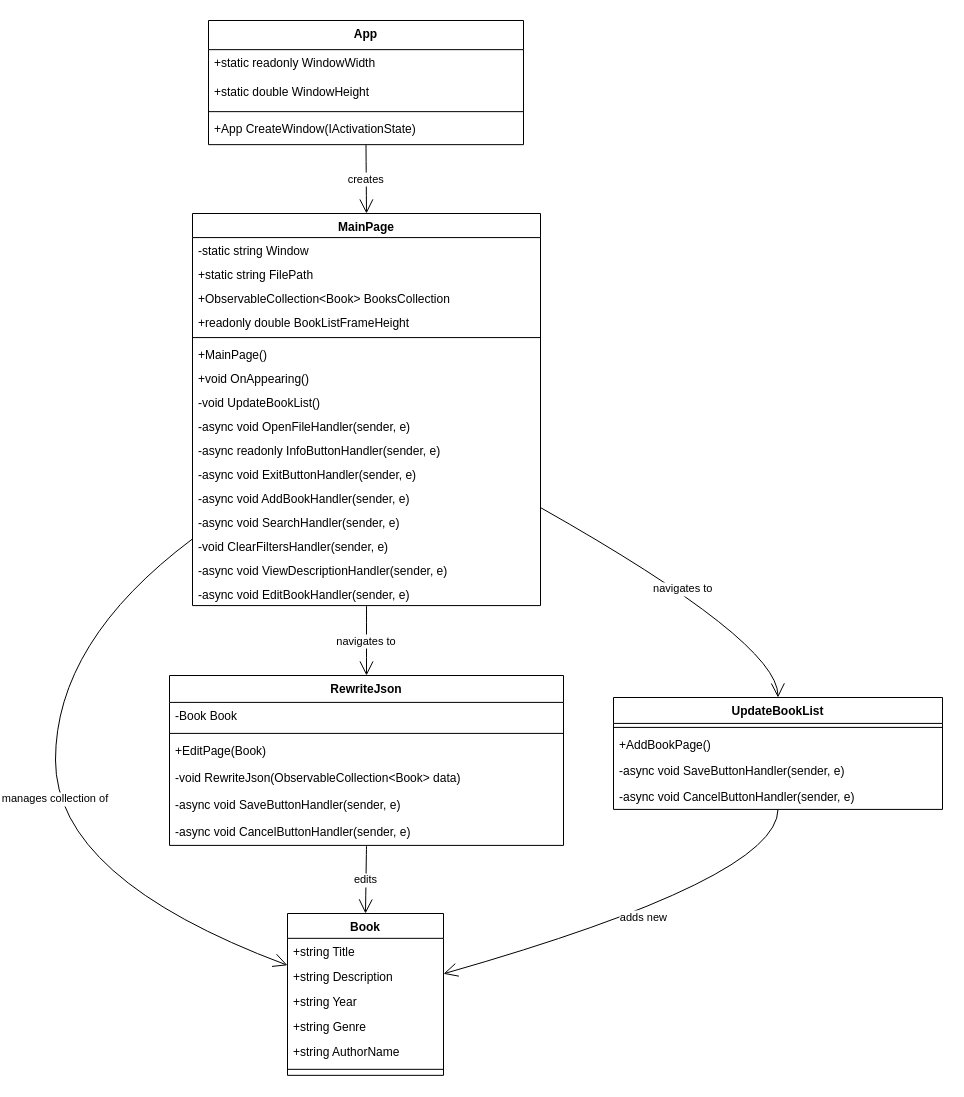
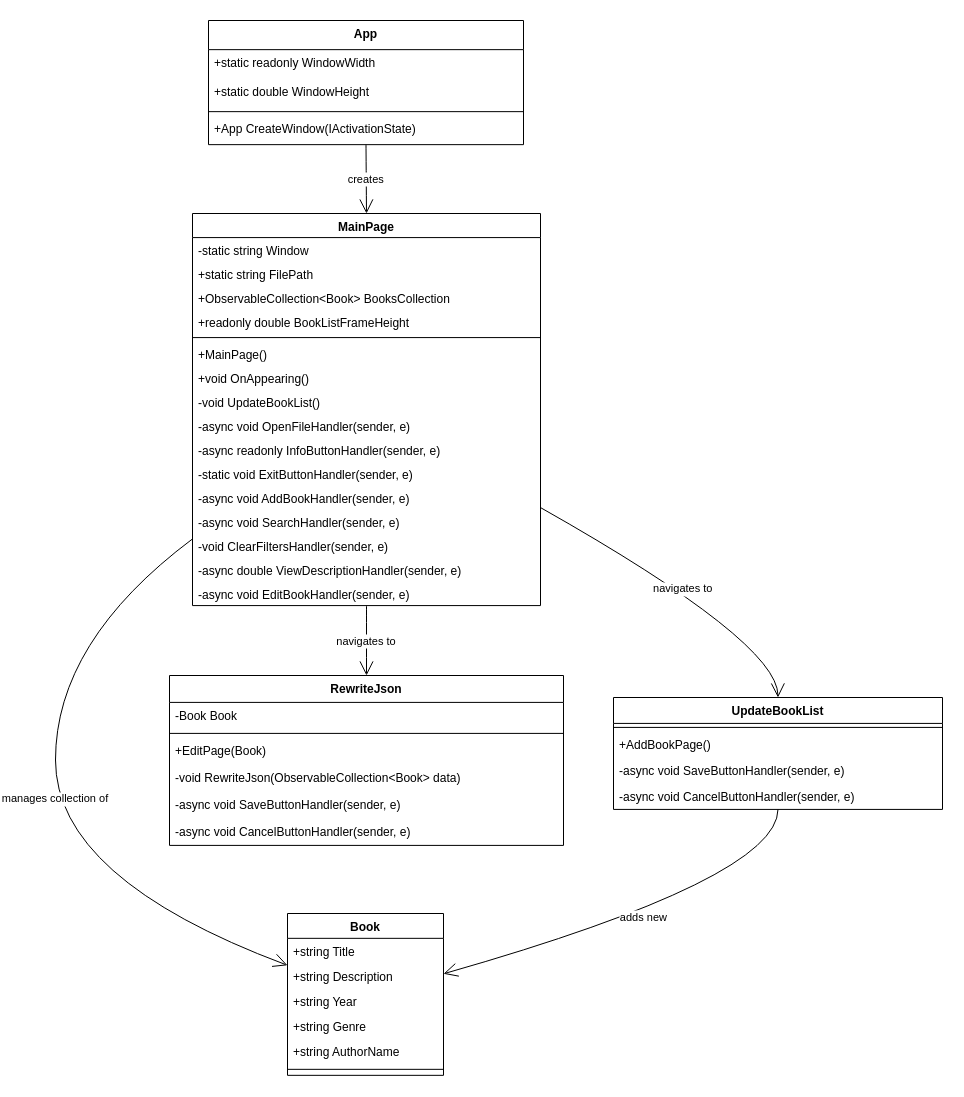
  <mxCell id="0" />
  <mxCell id="1" parent="0" />
  <mxCell id="2" value="App" style="swimlane;fontStyle=1;align=center;verticalAlign=top;childLayout=stackLayout;horizontal=1;startSize=29.15;horizontalStack=0;resizeParent=1;resizeParentMax=0;resizeLast=0;collapsible=0;marginBottom=0;" vertex="1" parent="1"><mxGeometry x="173" y="20" width="315" height="124.15" as="geometry" /></mxCell>
  <mxCell id="3" value="+static readonly WindowWidth" style="text;strokeColor=none;fillColor=none;align=left;verticalAlign=top;spacingLeft=4;spacingRight=4;overflow=hidden;rotatable=0;points=[[0,0.5],[1,0.5]];portConstraint=eastwest;" vertex="1" parent="2"><mxGeometry y="29.15" width="315" height="29" as="geometry" /></mxCell>
  <mxCell id="4" value="+static double WindowHeight" style="text;strokeColor=none;fillColor=none;align=left;verticalAlign=top;spacingLeft=4;spacingRight=4;overflow=hidden;rotatable=0;points=[[0,0.5],[1,0.5]];portConstraint=eastwest;" vertex="1" parent="2"><mxGeometry y="58.15" width="315" height="29" as="geometry" /></mxCell>
  <mxCell id="5" style="line;strokeWidth=1;fillColor=none;align=left;verticalAlign=middle;spacingTop=-1;spacingLeft=3;spacingRight=3;rotatable=0;labelPosition=right;points=[];portConstraint=eastwest;strokeColor=inherit;" vertex="1" parent="2"><mxGeometry y="87.15" width="315" height="8" as="geometry" /></mxCell>
  <mxCell id="6" value="+App CreateWindow(IActivationState)" style="text;strokeColor=none;fillColor=none;align=left;verticalAlign=top;spacingLeft=4;spacingRight=4;overflow=hidden;rotatable=0;points=[[0,0.5],[1,0.5]];portConstraint=eastwest;" vertex="1" parent="2"><mxGeometry y="95.15" width="315" height="29" as="geometry" /></mxCell>
  <mxCell id="7" value="MainPage" style="swimlane;fontStyle=1;align=center;verticalAlign=top;childLayout=stackLayout;horizontal=1;startSize=24.087;horizontalStack=0;resizeParent=1;resizeParentMax=0;resizeLast=0;collapsible=0;marginBottom=0;" vertex="1" parent="1"><mxGeometry x="157" y="213" width="348" height="392.087" as="geometry" /></mxCell>
  <mxCell id="8" value="-static string Window" style="text;strokeColor=none;fillColor=none;align=left;verticalAlign=top;spacingLeft=4;spacingRight=4;overflow=hidden;rotatable=0;points=[[0,0.5],[1,0.5]];portConstraint=eastwest;" vertex="1" parent="7"><mxGeometry y="24.087" width="348" height="24" as="geometry" /></mxCell>
  <mxCell id="9" value="+static string FilePath" style="text;strokeColor=none;fillColor=none;align=left;verticalAlign=top;spacingLeft=4;spacingRight=4;overflow=hidden;rotatable=0;points=[[0,0.5],[1,0.5]];portConstraint=eastwest;" vertex="1" parent="7"><mxGeometry y="48.087" width="348" height="24" as="geometry" /></mxCell>
  <mxCell id="10" value="+ObservableCollection&lt;Book&gt; BooksCollection" style="text;strokeColor=none;fillColor=none;align=left;verticalAlign=top;spacingLeft=4;spacingRight=4;overflow=hidden;rotatable=0;points=[[0,0.5],[1,0.5]];portConstraint=eastwest;" vertex="1" parent="7"><mxGeometry y="72.087" width="348" height="24" as="geometry" /></mxCell>
  <mxCell id="11" value="+readonly double BookListFrameHeight" style="text;strokeColor=none;fillColor=none;align=left;verticalAlign=top;spacingLeft=4;spacingRight=4;overflow=hidden;rotatable=0;points=[[0,0.5],[1,0.5]];portConstraint=eastwest;" vertex="1" parent="7"><mxGeometry y="96.087" width="348" height="24" as="geometry" /></mxCell>
  <mxCell id="12" style="line;strokeWidth=1;fillColor=none;align=left;verticalAlign=middle;spacingTop=-1;spacingLeft=3;spacingRight=3;rotatable=0;labelPosition=right;points=[];portConstraint=eastwest;strokeColor=inherit;" vertex="1" parent="7"><mxGeometry y="120.087" width="348" height="8" as="geometry" /></mxCell>
  <mxCell id="13" value="+MainPage()" style="text;strokeColor=none;fillColor=none;align=left;verticalAlign=top;spacingLeft=4;spacingRight=4;overflow=hidden;rotatable=0;points=[[0,0.5],[1,0.5]];portConstraint=eastwest;" vertex="1" parent="7"><mxGeometry y="128.087" width="348" height="24" as="geometry" /></mxCell>
  <mxCell id="14" value="+void OnAppearing()" style="text;strokeColor=none;fillColor=none;align=left;verticalAlign=top;spacingLeft=4;spacingRight=4;overflow=hidden;rotatable=0;points=[[0,0.5],[1,0.5]];portConstraint=eastwest;" vertex="1" parent="7"><mxGeometry y="152.087" width="348" height="24" as="geometry" /></mxCell>
  <mxCell id="15" value="-void UpdateBookList()" style="text;strokeColor=none;fillColor=none;align=left;verticalAlign=top;spacingLeft=4;spacingRight=4;overflow=hidden;rotatable=0;points=[[0,0.5],[1,0.5]];portConstraint=eastwest;" vertex="1" parent="7"><mxGeometry y="176.087" width="348" height="24" as="geometry" /></mxCell>
  <mxCell id="16" value="-async void OpenFileHandler(sender, e)" style="text;strokeColor=none;fillColor=none;align=left;verticalAlign=top;spacingLeft=4;spacingRight=4;overflow=hidden;rotatable=0;points=[[0,0.5],[1,0.5]];portConstraint=eastwest;" vertex="1" parent="7"><mxGeometry y="200.087" width="348" height="24" as="geometry" /></mxCell>
  <mxCell id="17" value="-async readonly InfoButtonHandler(sender, e)" style="text;strokeColor=none;fillColor=none;align=left;verticalAlign=top;spacingLeft=4;spacingRight=4;overflow=hidden;rotatable=0;points=[[0,0.5],[1,0.5]];portConstraint=eastwest;" vertex="1" parent="7"><mxGeometry y="224.087" width="348" height="24" as="geometry" /></mxCell>
- <mxCell id="18" value="-async void ExitButtonHandler(sender, e)" style="text;strokeColor=none;fillColor=none;align=left;verticalAlign=top;spacingLeft=4;spacingRight=4;overflow=hidden;rotatable=0;points=[[0,0.5],[1,0.5]];portConstraint=eastwest;" vertex="1" parent="7"><mxGeometry y="248.087" width="348" height="24" as="geometry" /></mxCell>
+ <mxCell id="18" value="-static void ExitButtonHandler(sender, e)" style="text;strokeColor=none;fillColor=none;align=left;verticalAlign=top;spacingLeft=4;spacingRight=4;overflow=hidden;rotatable=0;points=[[0,0.5],[1,0.5]];portConstraint=eastwest;" vertex="1" parent="7"><mxGeometry y="248.087" width="348" height="24" as="geometry" /></mxCell>
  <mxCell id="19" value="-async void AddBookHandler(sender, e)" style="text;strokeColor=none;fillColor=none;align=left;verticalAlign=top;spacingLeft=4;spacingRight=4;overflow=hidden;rotatable=0;points=[[0,0.5],[1,0.5]];portConstraint=eastwest;" vertex="1" parent="7"><mxGeometry y="272.087" width="348" height="24" as="geometry" /></mxCell>
  <mxCell id="20" value="-async void SearchHandler(sender, e)" style="text;strokeColor=none;fillColor=none;align=left;verticalAlign=top;spacingLeft=4;spacingRight=4;overflow=hidden;rotatable=0;points=[[0,0.5],[1,0.5]];portConstraint=eastwest;" vertex="1" parent="7"><mxGeometry y="296.087" width="348" height="24" as="geometry" /></mxCell>
  <mxCell id="21" value="-void ClearFiltersHandler(sender, e)" style="text;strokeColor=none;fillColor=none;align=left;verticalAlign=top;spacingLeft=4;spacingRight=4;overflow=hidden;rotatable=0;points=[[0,0.5],[1,0.5]];portConstraint=eastwest;" vertex="1" parent="7"><mxGeometry y="320.087" width="348" height="24" as="geometry" /></mxCell>
- <mxCell id="22" value="-async void ViewDescriptionHandler(sender, e)" style="text;strokeColor=none;fillColor=none;align=left;verticalAlign=top;spacingLeft=4;spacingRight=4;overflow=hidden;rotatable=0;points=[[0,0.5],[1,0.5]];portConstraint=eastwest;" vertex="1" parent="7"><mxGeometry y="344.087" width="348" height="24" as="geometry" /></mxCell>
+ <mxCell id="22" value="-async double ViewDescriptionHandler(sender, e)" style="text;strokeColor=none;fillColor=none;align=left;verticalAlign=top;spacingLeft=4;spacingRight=4;overflow=hidden;rotatable=0;points=[[0,0.5],[1,0.5]];portConstraint=eastwest;" vertex="1" parent="7"><mxGeometry y="344.087" width="348" height="24" as="geometry" /></mxCell>
  <mxCell id="23" value="-async void EditBookHandler(sender, e)" style="text;strokeColor=none;fillColor=none;align=left;verticalAlign=top;spacingLeft=4;spacingRight=4;overflow=hidden;rotatable=0;points=[[0,0.5],[1,0.5]];portConstraint=eastwest;" vertex="1" parent="7"><mxGeometry y="368.087" width="348" height="24" as="geometry" /></mxCell>
  <mxCell id="24" value="UpdateBookList" style="swimlane;fontStyle=1;align=center;verticalAlign=top;childLayout=stackLayout;horizontal=1;startSize=25.911;horizontalStack=0;resizeParent=1;resizeParentMax=0;resizeLast=0;collapsible=0;marginBottom=0;" vertex="1" parent="1"><mxGeometry x="578" y="697" width="329" height="111.911" as="geometry" /></mxCell>
  <mxCell id="25" style="line;strokeWidth=1;fillColor=none;align=left;verticalAlign=middle;spacingTop=-1;spacingLeft=3;spacingRight=3;rotatable=0;labelPosition=right;points=[];portConstraint=eastwest;strokeColor=inherit;" vertex="1" parent="24"><mxGeometry y="25.911" width="329" height="8" as="geometry" /></mxCell>
  <mxCell id="26" value="+AddBookPage()" style="text;strokeColor=none;fillColor=none;align=left;verticalAlign=top;spacingLeft=4;spacingRight=4;overflow=hidden;rotatable=0;points=[[0,0.5],[1,0.5]];portConstraint=eastwest;" vertex="1" parent="24"><mxGeometry y="33.911" width="329" height="26" as="geometry" /></mxCell>
  <mxCell id="27" value="-async void SaveButtonHandler(sender, e)" style="text;strokeColor=none;fillColor=none;align=left;verticalAlign=top;spacingLeft=4;spacingRight=4;overflow=hidden;rotatable=0;points=[[0,0.5],[1,0.5]];portConstraint=eastwest;" vertex="1" parent="24"><mxGeometry y="59.911" width="329" height="26" as="geometry" /></mxCell>
  <mxCell id="28" value="-async void CancelButtonHandler(sender, e)" style="text;strokeColor=none;fillColor=none;align=left;verticalAlign=top;spacingLeft=4;spacingRight=4;overflow=hidden;rotatable=0;points=[[0,0.5],[1,0.5]];portConstraint=eastwest;" vertex="1" parent="24"><mxGeometry y="85.911" width="329" height="26" as="geometry" /></mxCell>
  <mxCell id="29" value="RewriteJson" style="swimlane;fontStyle=1;align=center;verticalAlign=top;childLayout=stackLayout;horizontal=1;startSize=26.9;horizontalStack=0;resizeParent=1;resizeParentMax=0;resizeLast=0;collapsible=0;marginBottom=0;" vertex="1" parent="1"><mxGeometry x="134" y="675" width="394" height="169.9" as="geometry" /></mxCell>
  <mxCell id="30" value="-Book Book" style="text;strokeColor=none;fillColor=none;align=left;verticalAlign=top;spacingLeft=4;spacingRight=4;overflow=hidden;rotatable=0;points=[[0,0.5],[1,0.5]];portConstraint=eastwest;" vertex="1" parent="29"><mxGeometry y="26.9" width="394" height="27" as="geometry" /></mxCell>
  <mxCell id="31" style="line;strokeWidth=1;fillColor=none;align=left;verticalAlign=middle;spacingTop=-1;spacingLeft=3;spacingRight=3;rotatable=0;labelPosition=right;points=[];portConstraint=eastwest;strokeColor=inherit;" vertex="1" parent="29"><mxGeometry y="53.9" width="394" height="8" as="geometry" /></mxCell>
  <mxCell id="32" value="+EditPage(Book)" style="text;strokeColor=none;fillColor=none;align=left;verticalAlign=top;spacingLeft=4;spacingRight=4;overflow=hidden;rotatable=0;points=[[0,0.5],[1,0.5]];portConstraint=eastwest;" vertex="1" parent="29"><mxGeometry y="61.9" width="394" height="27" as="geometry" /></mxCell>
  <mxCell id="33" value="-void RewriteJson(ObservableCollection&lt;Book&gt; data)" style="text;strokeColor=none;fillColor=none;align=left;verticalAlign=top;spacingLeft=4;spacingRight=4;overflow=hidden;rotatable=0;points=[[0,0.5],[1,0.5]];portConstraint=eastwest;" vertex="1" parent="29"><mxGeometry y="88.9" width="394" height="27" as="geometry" /></mxCell>
  <mxCell id="34" value="-async void SaveButtonHandler(sender, e)" style="text;strokeColor=none;fillColor=none;align=left;verticalAlign=top;spacingLeft=4;spacingRight=4;overflow=hidden;rotatable=0;points=[[0,0.5],[1,0.5]];portConstraint=eastwest;" vertex="1" parent="29"><mxGeometry y="115.9" width="394" height="27" as="geometry" /></mxCell>
  <mxCell id="35" value="-async void CancelButtonHandler(sender, e)" style="text;strokeColor=none;fillColor=none;align=left;verticalAlign=top;spacingLeft=4;spacingRight=4;overflow=hidden;rotatable=0;points=[[0,0.5],[1,0.5]];portConstraint=eastwest;" vertex="1" parent="29"><mxGeometry y="142.9" width="394" height="27" as="geometry" /></mxCell>
  <mxCell id="36" value="Book" style="swimlane;fontStyle=1;align=center;verticalAlign=top;childLayout=stackLayout;horizontal=1;startSize=24.831;horizontalStack=0;resizeParent=1;resizeParentMax=0;resizeLast=0;collapsible=0;marginBottom=0;" vertex="1" parent="1"><mxGeometry x="252" y="913" width="156" height="161.831" as="geometry" /></mxCell>
  <mxCell id="37" value="+string Title" style="text;strokeColor=none;fillColor=none;align=left;verticalAlign=top;spacingLeft=4;spacingRight=4;overflow=hidden;rotatable=0;points=[[0,0.5],[1,0.5]];portConstraint=eastwest;" vertex="1" parent="36"><mxGeometry y="24.831" width="156" height="25" as="geometry" /></mxCell>
  <mxCell id="38" value="+string Description" style="text;strokeColor=none;fillColor=none;align=left;verticalAlign=top;spacingLeft=4;spacingRight=4;overflow=hidden;rotatable=0;points=[[0,0.5],[1,0.5]];portConstraint=eastwest;" vertex="1" parent="36"><mxGeometry y="49.831" width="156" height="25" as="geometry" /></mxCell>
  <mxCell id="39" value="+string Year" style="text;strokeColor=none;fillColor=none;align=left;verticalAlign=top;spacingLeft=4;spacingRight=4;overflow=hidden;rotatable=0;points=[[0,0.5],[1,0.5]];portConstraint=eastwest;" vertex="1" parent="36"><mxGeometry y="74.831" width="156" height="25" as="geometry" /></mxCell>
  <mxCell id="40" value="+string Genre" style="text;strokeColor=none;fillColor=none;align=left;verticalAlign=top;spacingLeft=4;spacingRight=4;overflow=hidden;rotatable=0;points=[[0,0.5],[1,0.5]];portConstraint=eastwest;" vertex="1" parent="36"><mxGeometry y="99.831" width="156" height="25" as="geometry" /></mxCell>
  <mxCell id="41" value="+string AuthorName" style="text;strokeColor=none;fillColor=none;align=left;verticalAlign=top;spacingLeft=4;spacingRight=4;overflow=hidden;rotatable=0;points=[[0,0.5],[1,0.5]];portConstraint=eastwest;" vertex="1" parent="36"><mxGeometry y="124.831" width="156" height="25" as="geometry" /></mxCell>
  <mxCell id="42" style="line;strokeWidth=1;fillColor=none;align=left;verticalAlign=middle;spacingTop=-1;spacingLeft=3;spacingRight=3;rotatable=0;labelPosition=right;points=[];portConstraint=eastwest;strokeColor=inherit;" vertex="1" parent="36"><mxGeometry y="149.831" width="156" height="12" as="geometry" /></mxCell>
  <mxCell id="43" value="creates" style="curved=1;startArrow=none;endArrow=open;endSize=12;exitX=0.5;exitY=1;entryX=0.5;entryY=0;rounded=0;" edge="1" parent="1" source="2" target="7"><mxGeometry relative="1" as="geometry"><Array as="points" /></mxGeometry></mxCell>
  <mxCell id="44" value="navigates to" style="curved=1;startArrow=none;endArrow=open;endSize=12;exitX=1;exitY=0.75;entryX=0.5;entryY=0;rounded=0;" edge="1" parent="1" source="7" target="24"><mxGeometry relative="1" as="geometry"><Array as="points"><mxPoint x="742" y="641" /></Array></mxGeometry></mxCell>
  <mxCell id="45" value="navigates to" style="curved=1;startArrow=none;endArrow=open;endSize=12;exitX=0.5;exitY=1;entryX=0.5;entryY=0;rounded=0;" edge="1" parent="1" source="7" target="29"><mxGeometry relative="1" as="geometry"><Array as="points" /></mxGeometry></mxCell>
  <mxCell id="46" value="manages collection of" style="curved=1;startArrow=none;endArrow=open;endSize=12;exitX=0;exitY=0.83;entryX=0;entryY=0.32;rounded=0;" edge="1" parent="1" source="7" target="36"><mxGeometry relative="1" as="geometry"><Array as="points"><mxPoint x="20" y="641" /><mxPoint x="20" y="878" /></Array></mxGeometry></mxCell>
- <mxCell id="47" value="edits" style="curved=1;startArrow=none;endArrow=open;endSize=12;exitX=0.5;exitY=1;entryX=0.5;entryY=0;rounded=0;" edge="1" parent="1" source="29" target="36"><mxGeometry relative="1" as="geometry"><Array as="points" /></mxGeometry></mxCell>
  <mxCell id="48" value="adds new" style="curved=1;startArrow=none;endArrow=open;endSize=12;exitX=0.5;exitY=1;entryX=1.01;entryY=0.37;rounded=0;" edge="1" parent="1" source="24" target="36"><mxGeometry relative="1" as="geometry"><Array as="points"><mxPoint x="742" y="878" /></Array></mxGeometry></mxCell>
